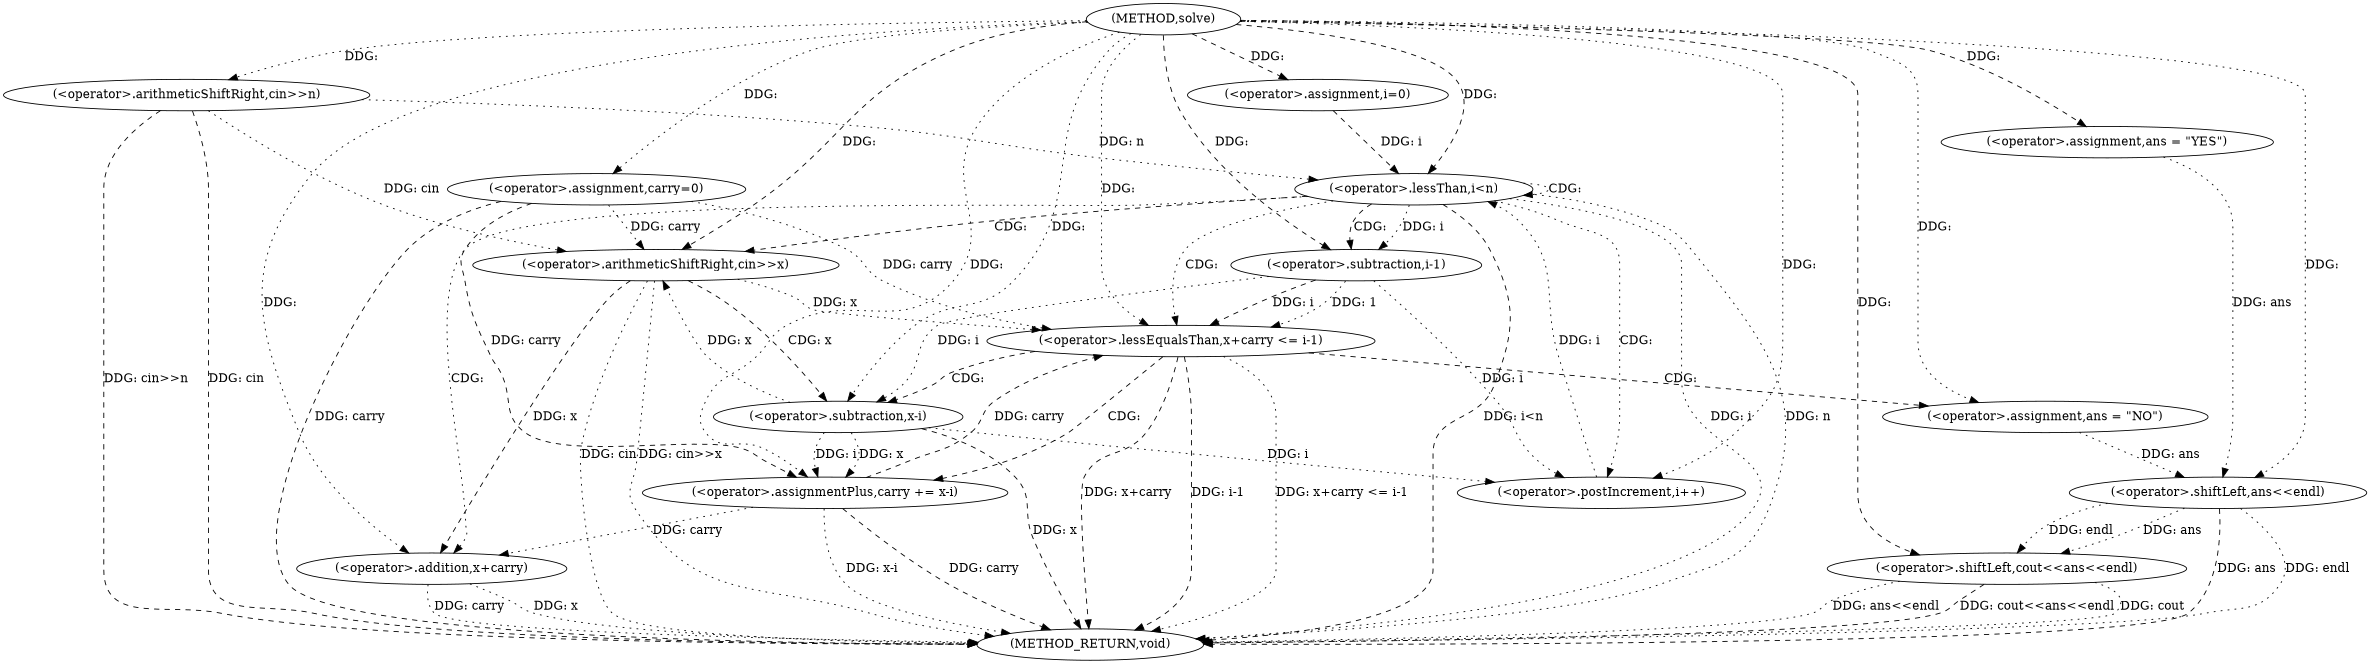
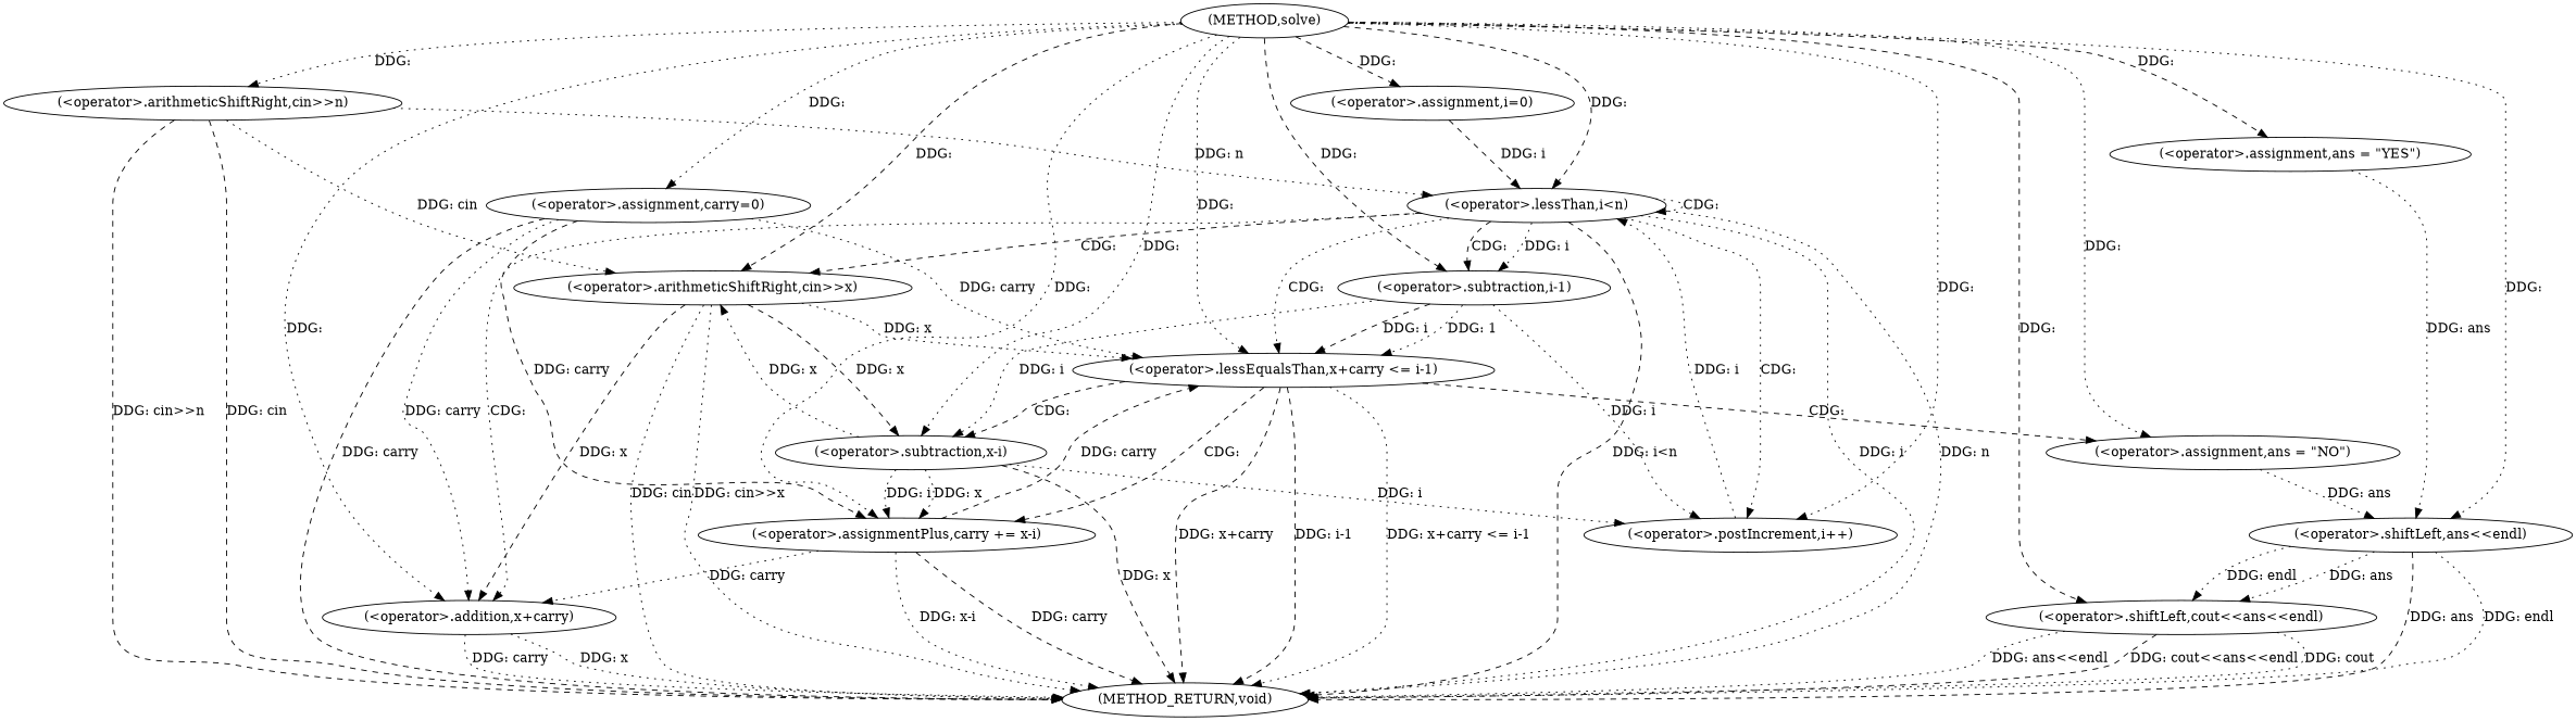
  digraph {
    edge [style=dotted]
    n1 [label="(METHOD,solve)"]
    n2 [label="(<operator>.arithmeticShiftRight,cin>>n)"]
    n3 [label="(<operator>.assignment,carry=0)"]
    n4 [label="(<operator>.assignment,ans = \"YES\")"]
    n5 [label="(<operator>.shiftLeft,cout<<ans<<endl)"]
    n6 [label="(<operator>.assignment,i=0)"]
    n7 [label="(<operator>.lessThan,i<n)"]
    n8 [label="(<operator>.postIncrement,i++)"]
    n9 [label="(<operator>.arithmeticShiftRight,cin>>x)"]
    n10 [label="(<operator>.shiftLeft,ans<<endl)"]
    n11 [label="(<operator>.lessEqualsThan,x+carry <= i-1)"]
    n12 [label="(<operator>.assignment,ans = \"NO\")"]
    n13 [label="(<operator>.addition,x+carry)"]
    n14 [label="(<operator>.subtraction,i-1)"]
    n15 [label="(<operator>.assignmentPlus,carry += x-i)"]
    n16 [label="(<operator>.subtraction,x-i)"]
    n17 [label="(METHOD_RETURN,void)"]
    n1 -> n2 [label="DDG: "]
    n1 -> n3 [label="DDG: "]
    n1 -> n4 [label="DDG: " style=dashed]
    n1 -> n5 [label="DDG: " style=dashed]
    n1 -> n6 [label="DDG: " style=dashed]
    n1 -> n7 [label="DDG: " style=dashed]
    n1 -> n8 [label="DDG: "]
    n1 -> n9 [label="DDG: " style=dashed]
    n1 -> n10 [label="DDG: "]
    n1 -> n11 [label="DDG: "]
    n1 -> n12 [label="DDG: "]
    n1 -> n13 [label="DDG: "]
    n1 -> n14 [label="DDG: " style=dashed]
    n1 -> n15 [label="DDG: "]
    n1 -> n16 [label="DDG: "]
    n2 -> n7 [label="DDG: n"]
    n2 -> n9 [label="DDG: cin"]
    n2 -> n17 [label="DDG: cin" style=dashed]
    n2 -> n17 [label="DDG: cin>>n" style=dashed]
    n3 -> n11 [label="DDG: carry"]
-   n3 -> n9 [label="DDG: carry"]
+   n3 -> n13 [label="DDG: carry"]
    n3 -> n15 [label="DDG: carry" style=dashed]
    n3 -> n17 [label="DDG: carry" style=dashed]
    n4 -> n10 [label="DDG: ans"]
    n5 -> n17 [label="DDG: ans<<endl"]
    n5 -> n17 [label="DDG: cout<<ans<<endl" style=dashed]
    n5 -> n17 [label="DDG: cout"]
    n6 -> n7 [label="DDG: i" style=dashed]
    n7 -> n7 [label="CDG: "]
    n7 -> n8 [label="CDG: "]
    n7 -> n9 [label="CDG: " style=dashed]
    n7 -> n11 [label="CDG: "]
    n7 -> n13 [label="CDG: "]
    n7 -> n14 [label="DDG: i"]
    n7 -> n14 [label="CDG: " style=dashed]
    n7 -> n17 [label="DDG: i"]
    n7 -> n17 [label="DDG: n"]
    n7 -> n17 [label="DDG: i<n" style=dashed]
    n8 -> n7 [label="DDG: i"]
    n9 -> n11 [label="DDG: x"]
    n9 -> n13 [label="DDG: x" style=dashed]
-   n9 -> n16 [label="CDG: x" style=dashed]
+   n9 -> n16 [label="DDG: x" style=dashed]
    n9 -> n17 [label="DDG: cin"]
    n9 -> n17 [label="DDG: cin>>x"]
    n10 -> n5 [label="DDG: endl"]
    n10 -> n5 [label="DDG: ans"]
    n10 -> n17 [label="DDG: ans" style=dashed]
    n10 -> n17 [label="DDG: endl"]
    n11 -> n12 [label="CDG: " style=dashed]
    n11 -> n15 [label="CDG: " style=dashed]
    n11 -> n16 [label="CDG: " style=dashed]
    n11 -> n17 [label="DDG: x+carry" style=dashed]
    n11 -> n17 [label="DDG: i-1" style=dashed]
    n11 -> n17 [label="DDG: x+carry <= i-1"]
    n12 -> n10 [label="DDG: ans"]
    n13 -> n17 [label="DDG: x"]
    n13 -> n17 [label="DDG: carry"]
    n14 -> n8 [label="DDG: i"]
    n14 -> n11 [label="DDG: i" style=dashed]
    n14 -> n11 [label="DDG: 1"]
    n14 -> n16 [label="DDG: i"]
    n15 -> n11 [label="DDG: carry" style=dashed]
    n15 -> n13 [label="DDG: carry"]
    n15 -> n17 [label="DDG: carry" style=dashed]
    n15 -> n17 [label="DDG: x-i"]
    n16 -> n8 [label="DDG: i"]
    n16 -> n9 [label="DDG: x"]
    n16 -> n15 [label="DDG: i"]
    n16 -> n15 [label="DDG: x"]
    n16 -> n17 [label="DDG: x" style=dashed]
  }
